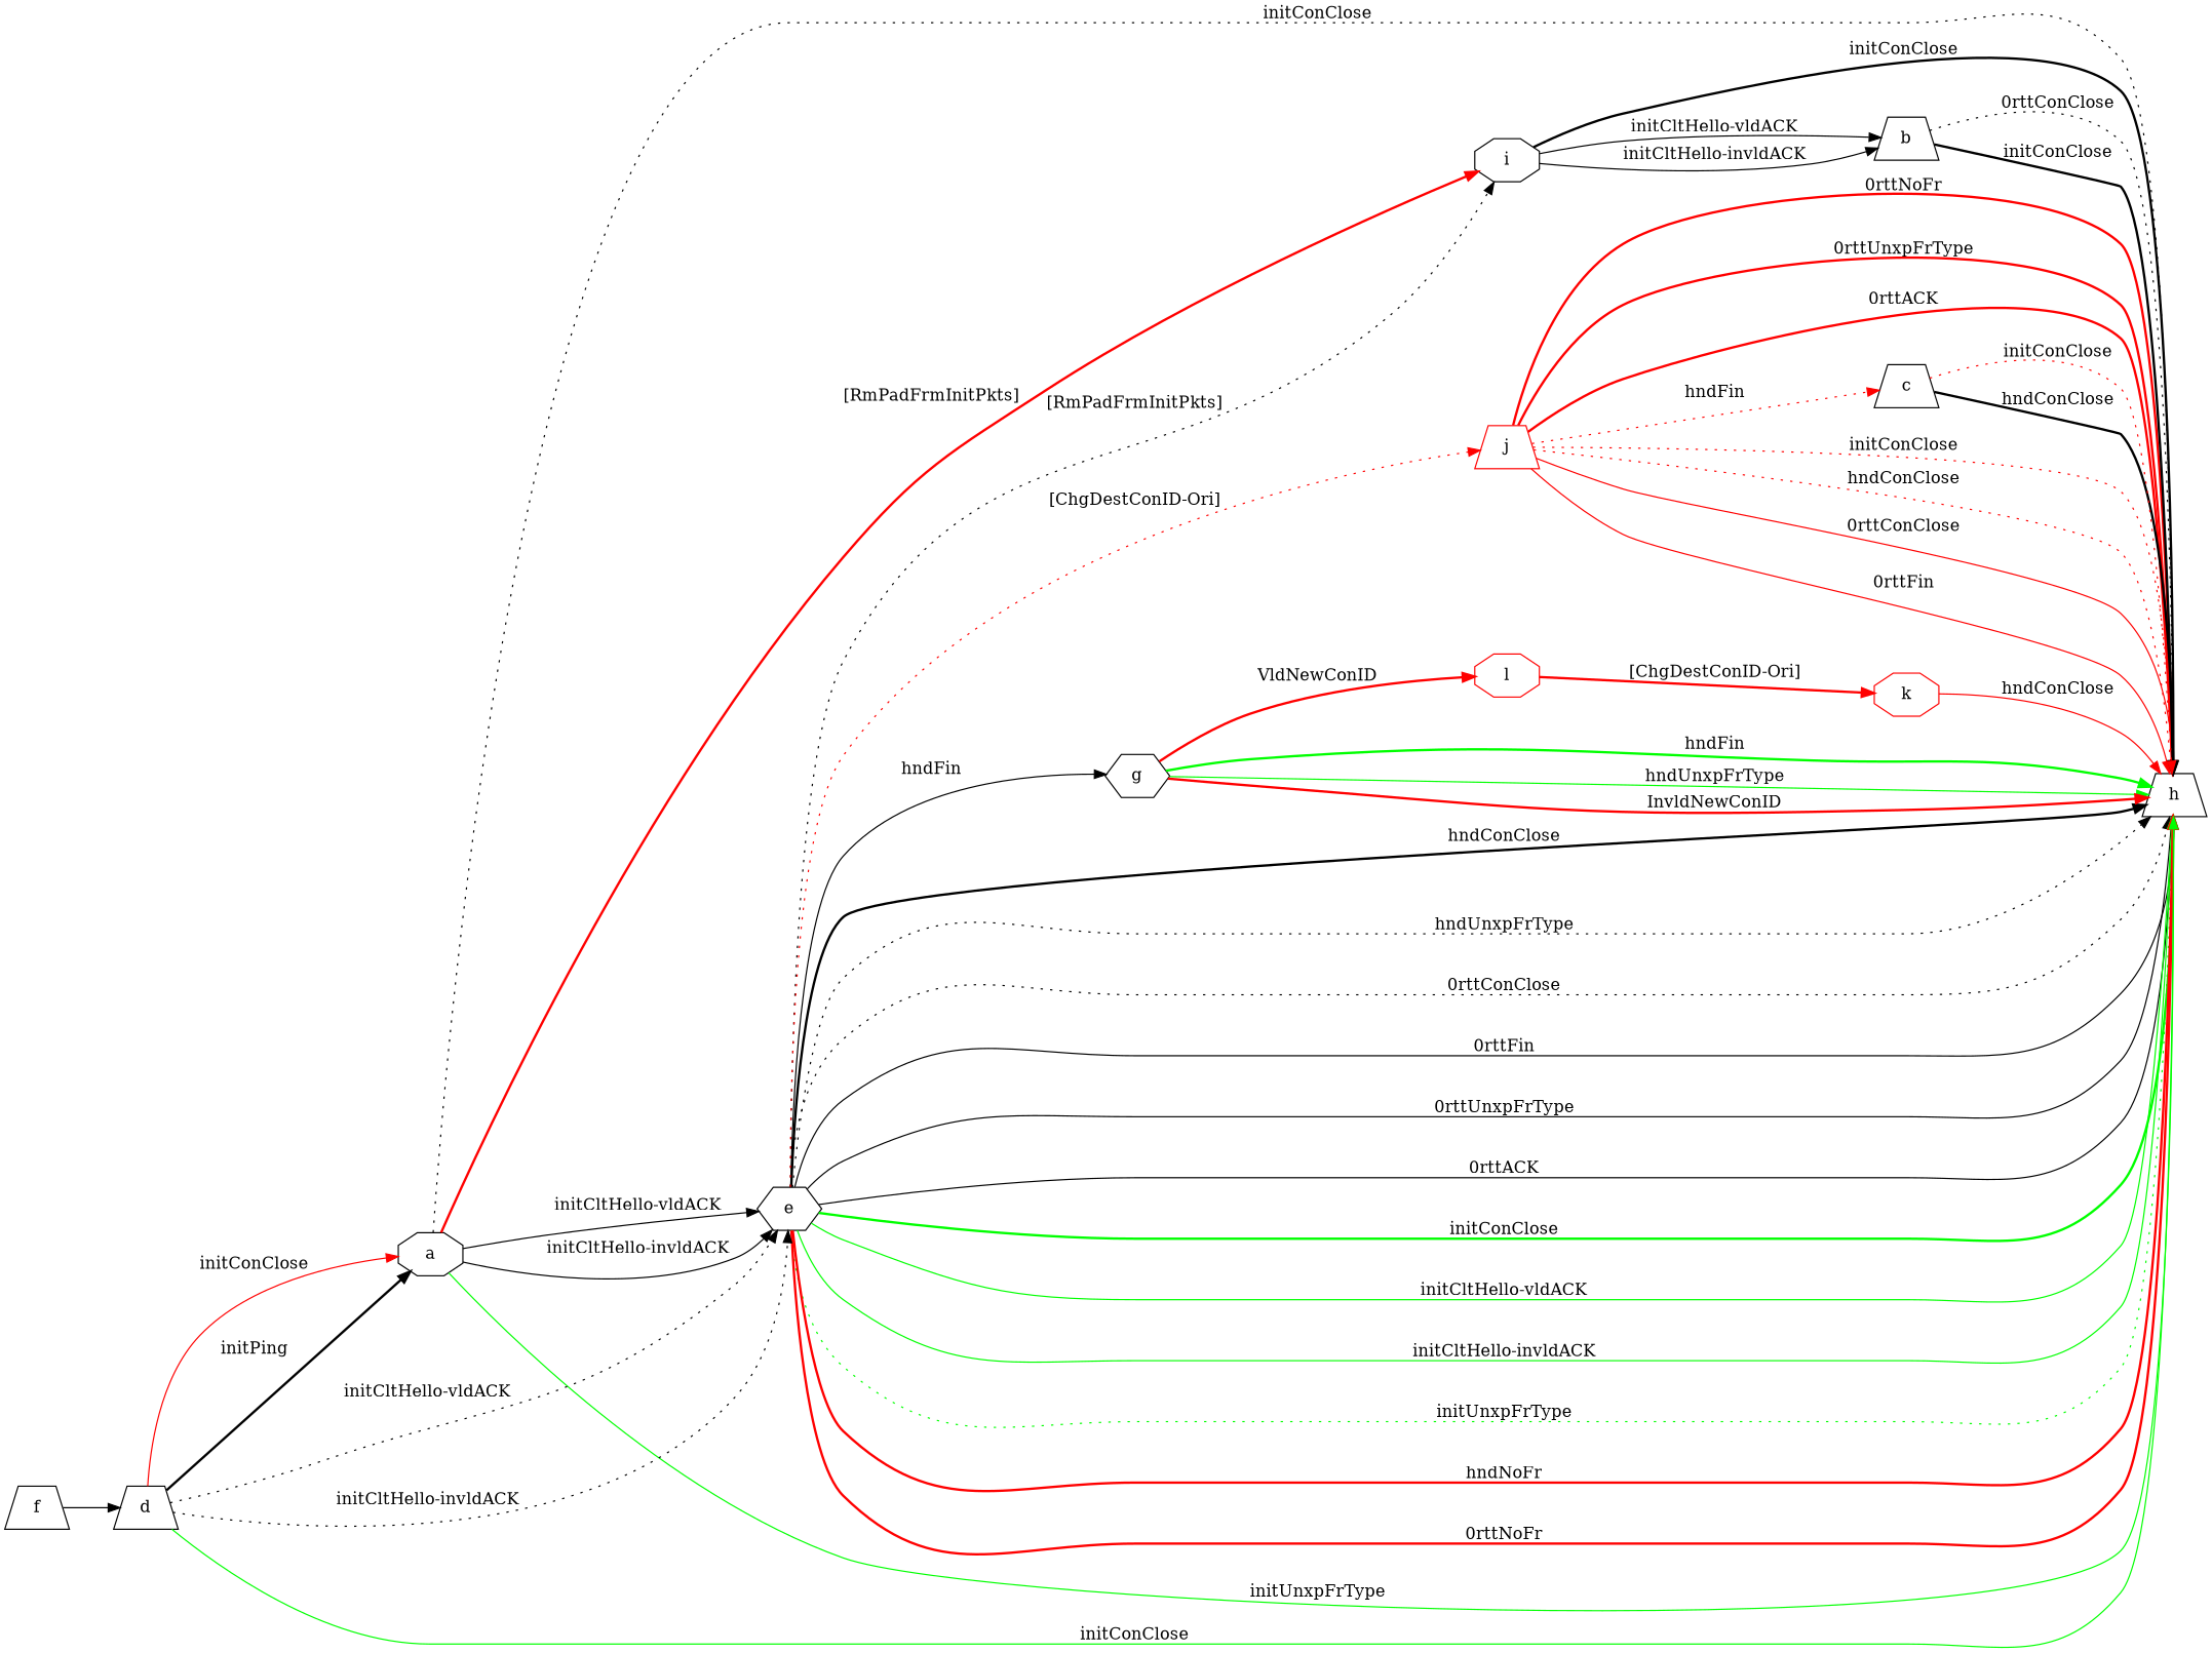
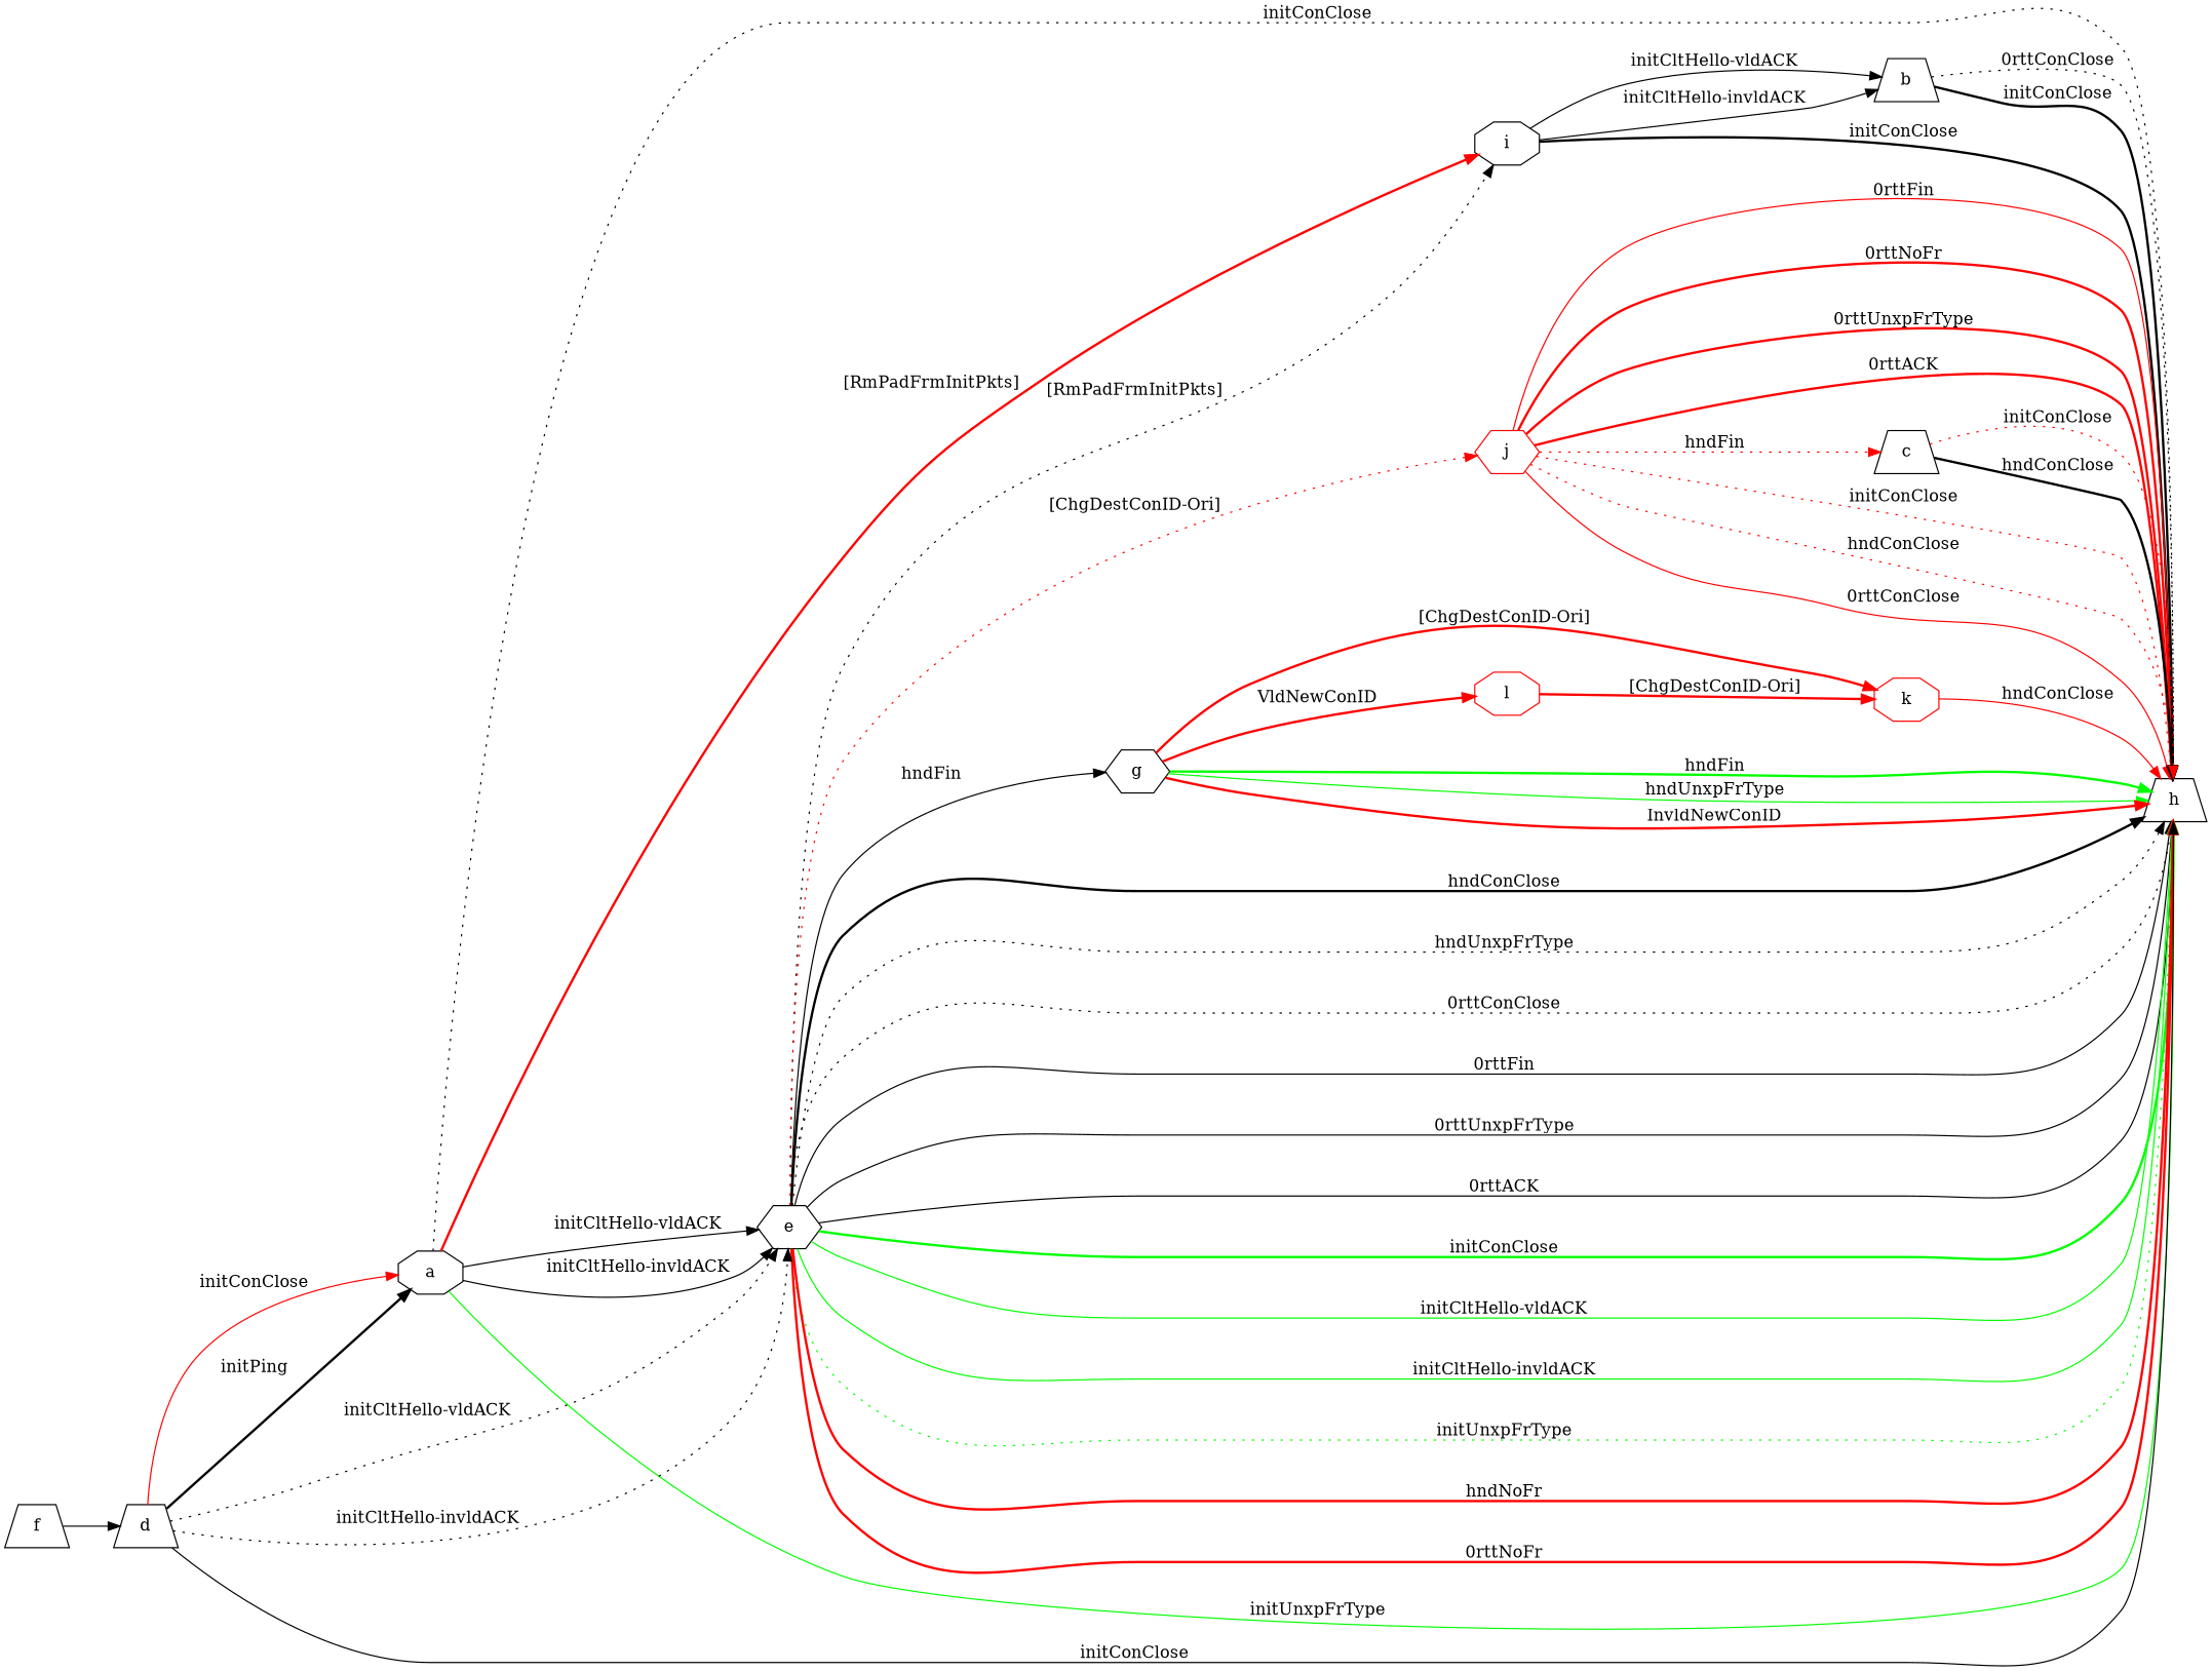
  digraph {
    rankdir=LR
    node [shape=trapezium]
    edge [style=solid]
    a [shape=octagon]
    e [shape=hexagon]
    h
    i [shape=octagon]
    g [shape=hexagon]
-   j [color=red]
+   j [color=red shape=hexagon]
    b
    k [color=red shape=octagon]
    l [color=red shape=octagon]
    c
    d
    f
    a -> e [label="initCltHello-vldACK "]
    a -> e [label="initCltHello-invldACK "]
    a -> h [label="initConClose " style=dotted]
    a -> h [color=green label="initUnxpFrType "]
    a -> i [color=red label="[RmPadFrmInitPkts] " style=bold]
    e -> h [label="hndConClose " style=bold]
    e -> h [label="hndUnxpFrType " style=dotted]
    e -> h [label="0rttConClose " style=dotted]
    e -> h [label="0rttFin "]
    e -> h [label="0rttUnxpFrType "]
    e -> h [label="0rttACK "]
    e -> h [color=green label="initConClose " style=bold]
    e -> h [color=green label="initCltHello-vldACK "]
    e -> h [color=green label="initCltHello-invldACK "]
    e -> h [color=green label="initUnxpFrType " style=dotted]
    e -> h [color=red label="hndNoFr " style=bold]
    e -> h [color=red label="0rttNoFr " style=bold]
    e -> i [label="[RmPadFrmInitPkts] " style=dotted]
    e -> g [label="hndFin "]
    e -> j [color=red label="[ChgDestConID-Ori] " style=dotted]
    i -> h [label="initConClose " style=bold]
    i -> b [label="initCltHello-vldACK "]
    i -> b [label="initCltHello-invldACK "]
    g -> h [color=green label="hndFin " style=bold]
    g -> h [color=green label="hndUnxpFrType "]
    g -> h [color=red label="InvldNewConID " style=bold]
+   g -> k [color=red label="[ChgDestConID-Ori] " style=bold]
    g -> l [color=red label="VldNewConID " style=bold]
    j -> h [color=red label="initConClose " style=dotted]
    j -> h [color=red label="hndConClose " style=dotted]
    j -> h [color=red label="0rttConClose "]
    j -> h [color=red label="0rttFin "]
    j -> h [color=red label="0rttNoFr " style=bold]
    j -> h [color=red label="0rttUnxpFrType " style=bold]
    j -> h [color=red label="0rttACK " style=bold]
    j -> c [color=red label="hndFin " style=dotted]
    b -> h [label="initConClose " style=bold]
    b -> h [label="0rttConClose " style=dotted]
    k -> h [color=red label="hndConClose "]
    l -> k [color=red label="[ChgDestConID-Ori] " style=bold]
    c -> h [label="hndConClose " style=bold]
    c -> h [color=red label="initConClose " style=dotted]
    d -> a [label="initPing " style=bold]
    d -> a [color=red label="initConClose "]
    d -> e [label="initCltHello-vldACK " style=dotted]
    d -> e [label="initCltHello-invldACK " style=dotted]
-   d -> h [color=green label="initConClose "]
+   d -> h [color=black label="initConClose "]
    f -> d
  }
